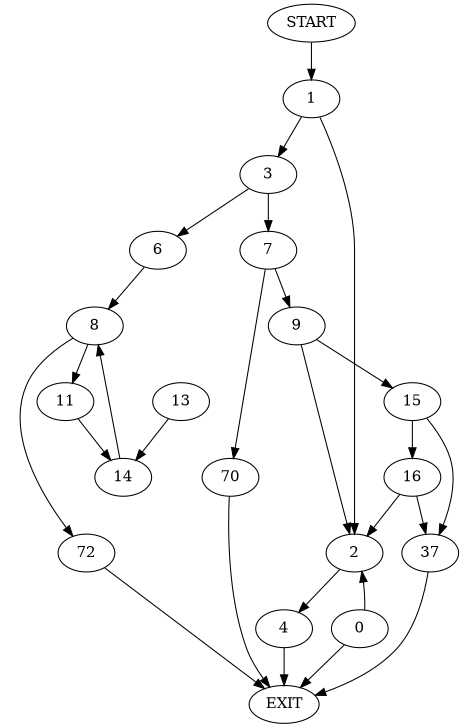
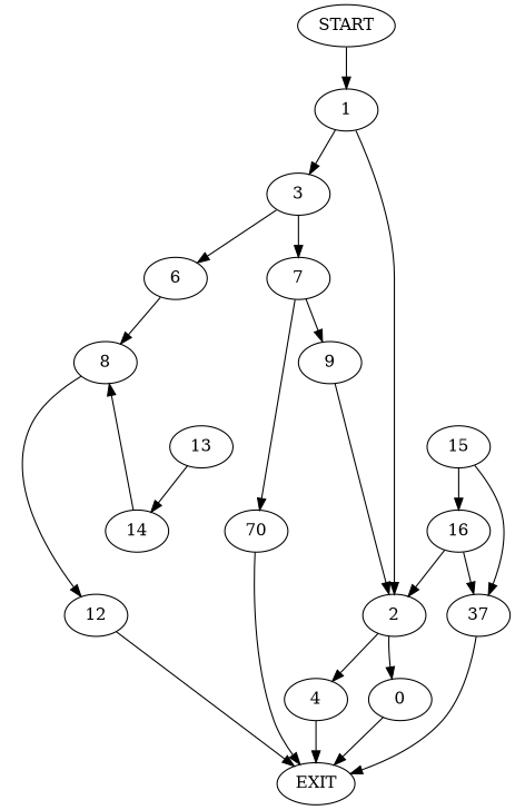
  digraph {
    n1 [label=START]
    1
    2
    3
    n5 [label=EXIT]
    4
    n7 [label=0]
    6
    7
    8
    9
    n12 [label=70]
-   11
-   12 [label=72]
+   12
    15
    14
    16
    n18 [label=37]
    13
    n1 -> 1
    1 -> 2
    1 -> 3
    2 -> 4
-   n7 -> 2
+   2 -> n7
    3 -> 6
    3 -> 7
    4 -> n5
    n7 -> n5
    6 -> 8
    7 -> 9
    7 -> n12
-   8 -> 11
    8 -> 12
    9 -> 2
-   9 -> 15
    n12 -> n5
-   11 -> 14
    12 -> n5
    15 -> 16
    15 -> n18
    14 -> 8
    16 -> 2
    16 -> n18
    n18 -> n5
    13 -> 14
  }
